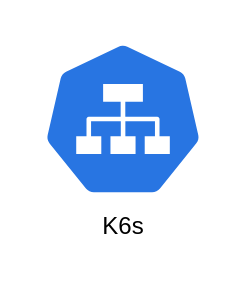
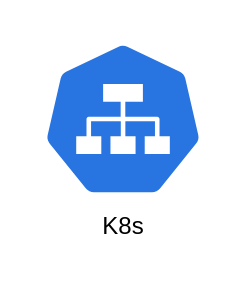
  <mxCell id="0" />
  <mxCell id="1" parent="0" />
  <mxCell id="2" value="" style="aspect=fixed;sketch=0;html=1;dashed=0;whitespace=wrap;verticalLabelPosition=bottom;verticalAlign=top;fillColor=#2875E2;strokeColor=#ffffff;points=[[0.005,0.63,0],[0.1,0.2,0],[0.9,0.2,0],[0.5,0,0],[0.995,0.63,0],[0.72,0.99,0],[0.5,1,0],[0.28,0.99,0]];shape=mxgraph.kubernetes.icon2;prIcon=svc" vertex="1" parent="1"><mxGeometry x="20.38" y="20" width="81.25" height="78" as="geometry" /></mxCell>
- <mxCell id="3" value="K6s" style="text;html=1;align=center;verticalAlign=middle;resizable=0;points=[];autosize=1;strokeColor=none;fillColor=none;" vertex="1" parent="1"><mxGeometry x="41" y="98" width="40" height="30" as="geometry" /></mxCell>
+ <mxCell id="3" value="K8s" style="text;html=1;align=center;verticalAlign=middle;resizable=0;points=[];autosize=1;strokeColor=none;fillColor=none;" vertex="1" parent="1"><mxGeometry x="41" y="98" width="40" height="30" as="geometry" /></mxCell>
